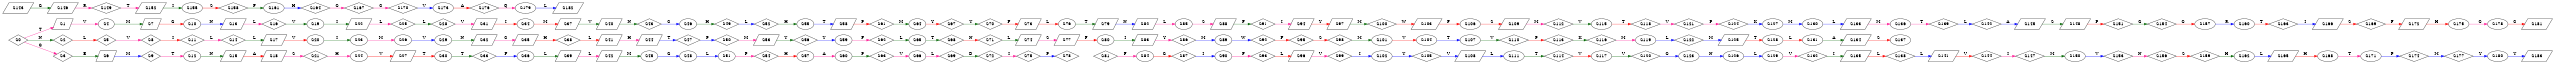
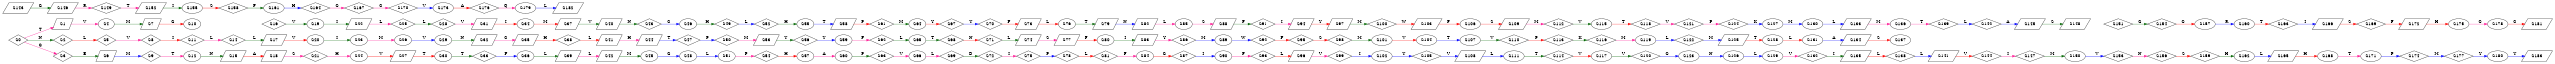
  strict digraph {
    rankdir=LR
    node [shape=diamond]
    edge [color=red]
    S1 [shape=parallelogram]
    S0
    S2
    S3
    S4 [shape=ellipse]
    S5
    S6 [shape=parallelogram]
    S7 [shape=parallelogram]
    S8
    S9
    S10 [shape=ellipse]
    S11
    S12 [shape=ellipse]
-   S13 [shape=parallelogram]
    S14
    S15 [shape=parallelogram]
    S16
    S17 [shape=parallelogram]
    S18 [shape=parallelogram]
    S19 [shape=ellipse]
    S20 [shape=ellipse]
    S21
    S22 [shape=parallelogram]
    S23 [shape=ellipse]
    S24 [shape=ellipse]
    S25
    S26 [shape=ellipse]
    S27 [shape=parallelogram]
    S28
    S29 [shape=ellipse]
    S30 [shape=ellipse]
    S31 [shape=parallelogram]
    S32 [shape=parallelogram]
    S33
    S34 [shape=ellipse]
    S35 [shape=parallelogram]
    S36 [shape=ellipse]
    S37 [shape=parallelogram]
    S38
    S39 [shape=parallelogram]
    S40 [shape=parallelogram]
    S41 [shape=parallelogram]
    S42 [shape=parallelogram]
    S43
    S44 [shape=parallelogram]
    S45 [shape=ellipse]
    S46 [shape=ellipse]
    S47
    S48 [shape=ellipse]
    S49
    S50
    S51 [shape=ellipse]
    S52
    S53 [shape=parallelogram]
    S54
    S55 [shape=ellipse]
    S56
    S57 [shape=ellipse]
    S58 [shape=parallelogram]
    S59 [shape=ellipse]
    S60 [shape=ellipse]
    S61
    S62
    S63
    S64 [shape=ellipse]
    S65 [shape=ellipse]
    S66 [shape=ellipse]
    S67
    S68
    S69
    S70
    S71
    S72
    S73 [shape=parallelogram]
    S74 [shape=parallelogram]
    S75
    S76 [shape=ellipse]
    S77 [shape=parallelogram]
    S78
    S79 [shape=parallelogram]
    S80 [shape=ellipse]
    S81
    S82 [shape=parallelogram]
    S83 [shape=parallelogram]
    S84 [shape=ellipse]
    S85 [shape=ellipse]
    S86
    S87
    S88 [shape=parallelogram]
    S89 [shape=ellipse]
    S90 [shape=ellipse]
    S91
    S92
    S93
    S94 [shape=parallelogram]
    S95
    S96 [shape=parallelogram]
    S97 [shape=parallelogram]
    S98
    S99
    S100
    S101 [shape=ellipse]
    S102 [shape=ellipse]
    S103 [shape=parallelogram]
    S104 [shape=ellipse]
    S105
    S106 [shape=ellipse]
    S107 [shape=ellipse]
    S108 [shape=parallelogram]
    S109 [shape=parallelogram]
    S110
    S111 [shape=ellipse]
    S112
    S113
    S114
    S115 [shape=ellipse]
    S116
    S117 [shape=ellipse]
    S118
    S119 [shape=ellipse]
    S120
    S121
    S122
    S123 [shape=ellipse]
    S124
    S125 [shape=parallelogram]
    S126 [shape=ellipse]
    S127 [shape=ellipse]
    S128 [shape=ellipse]
    S129 [shape=ellipse]
    S130 [shape=ellipse]
    S131 [shape=ellipse]
    S132
    S133 [shape=parallelogram]
    S134 [shape=parallelogram]
    S135 [shape=parallelogram]
    S136 [shape=ellipse]
    S137 [shape=ellipse]
    S138
    S139
    S141 [shape=parallelogram]
    S142
    S144
    S145 [shape=parallelogram]
    S143 [shape=parallelogram]
    S146 [shape=parallelogram]
    S147
    S148 [shape=parallelogram]
    S149
    S150 [shape=ellipse]
    S151
    S152 [shape=parallelogram]
    S153
    S154
    S155 [shape=ellipse]
    S156
    S157 [shape=ellipse]
    S158
    S159
    S160 [shape=ellipse]
    S161 [shape=ellipse]
    S162 [shape=ellipse]
    S163
    S164
    S165 [shape=parallelogram]
    S166 [shape=parallelogram]
    S167
    S168 [shape=ellipse]
    S169
    S170
    S171 [shape=ellipse]
    S172 [shape=parallelogram]
    S173 [shape=ellipse]
    S174
    S175 [shape=ellipse]
    S176
    S177
    S178 [shape=ellipse]
    S179 [shape=ellipse]
    S180 [shape=ellipse]
    S181 [shape=parallelogram]
    S182 [shape=parallelogram]
    S183 [shape=parallelogram]
    S1 -> S4 [color=deeppink label=V]
    S0 -> S1 [color=deeppink label=T]
    S0 -> S2 [color=darkgreen label=N]
    S0 -> S3 [color=deeppink label=G]
    S2 -> S5 [label=L]
    S3 -> S6 [color=darkgreen label=E]
    S4 -> S7 [color=darkgreen label=M]
    S5 -> S8 [color=deeppink label=V]
    S6 -> S9 [color=blue label=M]
    S7 -> S10 [label=G]
    S8 -> S11 [label=I]
    S9 -> S12 [color=deeppink label=T]
-   S10 -> S13 [color=blue label=N]
    S11 -> S14 [color=deeppink label=L]
    S12 -> S15 [color=darkgreen label=N]
-   S13 -> S16 [color=deeppink label=L]
    S14 -> S17 [color=darkgreen label=L]
    S15 -> S18 [label=A]
    S16 -> S19 [color=darkgreen label=V]
    S17 -> S20 [label=V]
    S18 -> S21 [color=deeppink label=S]
    S19 -> S22 [color=darkgreen label=I]
    S20 -> S23 [color=darkgreen label=I]
    S21 -> S24 [color=deeppink label=H]
    S22 -> S25 [color=deeppink label=L]
    S23 -> S26 [color=deeppink label=M]
    S24 -> S27 [label=V]
    S25 -> S28 [color=darkgreen label=L]
    S26 -> S29 [color=blue label=V]
    S27 -> S30 [label=T]
    S28 -> S31 [color=deeppink label=V]
    S29 -> S32 [color=darkgreen label=N]
    S30 -> S33 [color=darkgreen label=T]
    S31 -> S34 [label=I]
    S32 -> S35 [color=deeppink label=C]
    S33 -> S36 [color=blue label=F]
    S34 -> S37 [label=M]
    S35 -> S38 [label=H]
    S36 -> S39 [color=darkgreen label=L]
    S37 -> S40 [color=darkgreen label=V]
    S38 -> S41 [label=L]
    S39 -> S42 [color=deeppink label=L]
    S40 -> S43 [color=darkgreen label=N]
    S41 -> S44 [color=deeppink label=H]
    S42 -> S45 [color=darkgreen label=M]
    S43 -> S46 [color=blue label=C]
    S44 -> S47 [color=blue label=T]
    S45 -> S48 [color=blue label=G]
    S46 -> S49 [color=darkgreen label=H]
    S47 -> S50 [color=blue label=P]
    S48 -> S51 [color=blue label=L]
    S49 -> S52 [color=blue label=L]
    S50 -> S53 [color=deeppink label=M]
    S51 -> S54 [color=deeppink label=P]
    S52 -> S55 [color=darkgreen label=H]
    S53 -> S56 [color=darkgreen label=Y]
    S54 -> S57 [label=H]
    S55 -> S58 [color=blue label=T]
    S56 -> S59 [color=blue label=Y]
    S57 -> S60 [color=deeppink label=A]
    S58 -> S61 [label=P]
    S59 -> S62 [color=deeppink label=F]
    S60 -> S63 [color=darkgreen label=P]
    S61 -> S64 [color=darkgreen label=M]
    S62 -> S65 [color=darkgreen label=L]
    S63 -> S66 [color=deeppink label=V]
    S64 -> S67 [label=Y]
    S65 -> S68 [color=darkgreen label=T]
    S66 -> S69 [color=deeppink label=L]
-   S67 -> S70 [color=darkgreen label=Y]
+   S67 -> S70 [color=blue label=Y]
    S68 -> S71 [label=N]
    S69 -> S72 [color=darkgreen label=D]
    S70 -> S73 [label=F]
    S71 -> S74 [color=darkgreen label=L]
    S72 -> S75 [color=deeppink label=I]
    S73 -> S76 [label=L]
    S74 -> S77 [color=deeppink label=S]
    S75 -> S78 [color=blue label=P]
    S76 -> S79 [color=darkgreen label=T]
    S77 -> S80 [label=F]
+   S78 -> S81 [label=L]
    S79 -> S82 [color=blue label=N]
    S80 -> S83 [color=darkgreen label=I]
    S81 -> S84 [color=deeppink label=F]
    S82 -> S85 [color=deeppink label=L]
    S83 -> S86 [color=deeppink label=Y]
    S84 -> S87 [label=G]
    S85 -> S88 [color=deeppink label=S]
    S86 -> S89 [color=blue label=M]
    S87 -> S90 [color=blue label=I]
    S88 -> S91 [color=darkgreen label=F]
    S89 -> S92 [color=blue label=W]
    S90 -> S93 [color=deeppink label=F]
    S91 -> S94 [color=deeppink label=I]
    S92 -> S95 [label=F]
    S93 -> S96 [label=L]
    S94 -> S97 [label=Y]
    S95 -> S98 [label=S]
    S96 -> S99 [color=deeppink label=V]
    S97 -> S100 [color=darkgreen label=M]
    S98 -> S101 [color=darkgreen label=M]
    S99 -> S102 [color=blue label=I]
    S100 -> S103 [label=W]
    S101 -> S104 [label=V]
    S102 -> S105 [color=blue label=Y]
    S103 -> S106 [label=F]
    S104 -> S107 [color=blue label=T]
    S105 -> S108 [color=blue label=V]
    S106 -> S109 [label=S]
    S107 -> S110 [color=darkgreen label=V]
    S108 -> S111 [color=blue label=L]
    S109 -> S112 [color=deeppink label=M]
    S110 -> S113 [label=P]
    S111 -> S114 [color=darkgreen label=T]
    S112 -> S115 [color=darkgreen label=V]
    S113 -> S116 [color=darkgreen label=K]
    S114 -> S117 [label=V]
    S115 -> S118 [label=T]
    S116 -> S119 [color=deeppink label=M]
    S117 -> S120 [color=darkgreen label=V]
    S118 -> S121 [color=deeppink label=V]
    S119 -> S122 [color=blue label=L]
    S120 -> S123 [color=blue label=G]
    S121 -> S124 [color=deeppink label=P]
    S122 -> S125 [color=blue label=M]
    S123 -> S126 [color=blue label=N]
    S124 -> S127 [color=blue label=K]
    S125 -> S128 [label=T]
    S126 -> S129 [color=blue label=L]
    S127 -> S130 [color=blue label=M]
    S128 -> S131 [label=L]
    S129 -> S132 [color=deeppink label=V]
    S130 -> S133 [color=blue label=L]
-   S131 -> S134 [color=darkgreen label=A]
+   S131 -> S134 [color=blue label=A]
    S132 -> S135 [color=darkgreen label=I]
    S133 -> S136 [color=deeppink label=M]
    S134 -> S137 [label=S]
    S135 -> S138 [label=L]
    S136 -> S139 [color=deeppink label=T]
    S138 -> S141 [color=blue label=L]
    S139 -> S142 [color=blue label=L]
    S141 -> S144 [label=V]
    S142 -> S145 [color=blue label=A]
    S144 -> S147 [color=deeppink label=I]
    S145 -> S148 [color=darkgreen label=S]
    S143 -> S146 [color=darkgreen label=G]
    S146 -> S149 [color=deeppink label=R]
    S147 -> S150 [color=darkgreen label=M]
-   S148 -> S151 [label=P]
    S149 -> S152 [color=deeppink label=T]
    S150 -> S153 [color=blue label=V]
    S151 -> S154 [color=darkgreen label=G]
    S152 -> S155 [color=darkgreen label=I]
    S153 -> S156 [color=deeppink label=N]
    S154 -> S157 [label=G]
    S155 -> S158 [label=S]
    S156 -> S159 [label=S]
    S157 -> S160 [color=blue label=R]
    S158 -> S161 [color=darkgreen label=F]
    S159 -> S162 [color=darkgreen label=H]
    S160 -> S163 [label=T]
    S161 -> S164 [color=blue label=H]
    S162 -> S165 [color=blue label=L]
    S163 -> S166 [color=blue label=I]
    S164 -> S167 [color=deeppink label=G]
    S165 -> S168 [label=H]
    S166 -> S169 [label=S]
    S167 -> S170 [color=deeppink label=C]
    S168 -> S171 [color=deeppink label=T]
    S169 -> S172 [label=F]
    S170 -> S173 [color=blue label=V]
    S171 -> S174 [color=blue label=P]
    S172 -> S175 [label=H]
    S173 -> S176 [label=A]
    S174 -> S177 [color=blue label=M]
    S175 -> S178 [color=deeppink label=G]
    S176 -> S179 [color=deeppink label=Q]
    S177 -> S180 [color=blue label=Y]
    S178 -> S181 [label=C]
    S179 -> S182 [color=blue label=L]
    S180 -> S183 [color=blue label=Y]
  }
